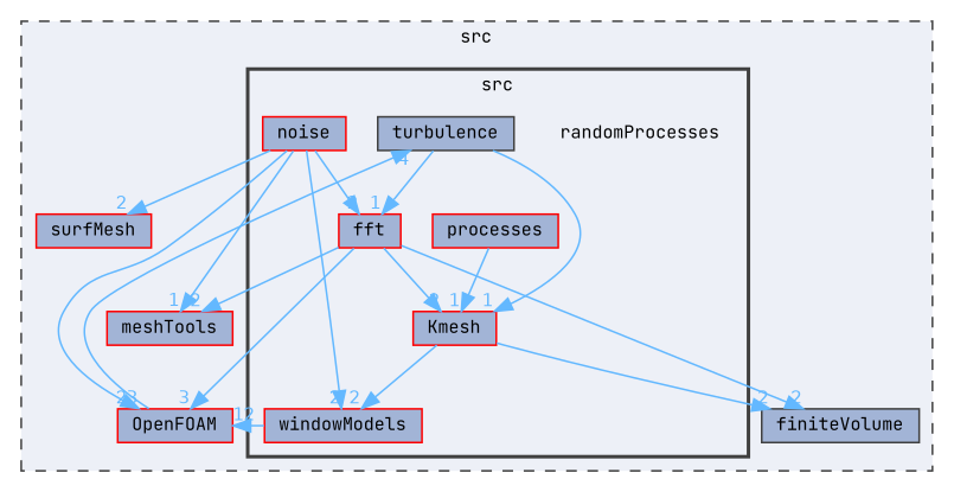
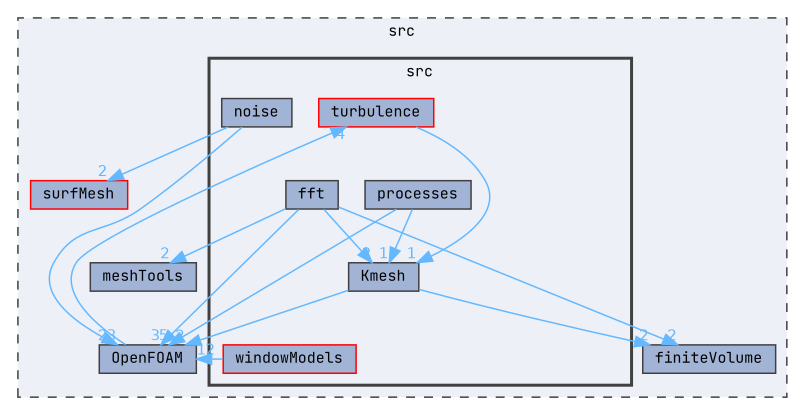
  digraph {
    compound=true
    fontname="JetBrains Mono"
    node [fontname="JetBrains Mono" fontsize=10 shape=box color=grey25 fillcolor="#a2b4d6" style=filled]
    edge [color=steelblue1 fontcolor=steelblue1 fontname="JetBrains Mono" fontsize=10 headlabel=2 labeldistance=1.5 labelfontname=Helvetica labelfontsize=10]
-   n1 [height=0.2 label=randomProcesses shape=plaintext width=0.4 color="" fillcolor="" style=""]
-   n2 [color=red height=0.2 label=fft width=0.4]
-   n3 [color=red height=0.2 label=Kmesh width=0.4]
-   n4 [color=red height=0.2 label=noise width=0.4]
-   n5 [color=red height=0.2 label=processes width=0.4]
-   n6 [height=0.2 label=turbulence width=0.4]
+   n2 [height=0.2 label=fft width=0.4]
+   n3 [height=0.2 label=Kmesh width=0.4]
+   n4 [height=0.2 label=noise width=0.4]
+   n5 [height=0.2 label=processes width=0.4]
+   n6 [color=red height=0.2 label=turbulence width=0.4]
    n7 [color=red height=0.2 label=windowModels width=0.4]
    n8 [height=0.2 label=finiteVolume width=0.4]
-   n9 [color=red height=0.2 label=meshTools width=0.4]
-   n10 [color=red height=0.2 label=OpenFOAM width=0.4]
+   n9 [height=0.2 label=meshTools width=0.4]
+   n10 [height=0.2 label=OpenFOAM width=0.4]
    n11 [color=red height=0.2 label=surfMesh width=0.4]
    subgraph cluster_1 {
      bgcolor="#edf0f7"
      fontsize=10
      label=src
      pencolor=grey25
      style="filled,dashed"
      n8
      n9
      n10
      n11
      subgraph cluster_2 {
        bgcolor="#edf0f7"
        fontsize=10
        label=src
        pencolor=grey25
        style="filled,bold"
-       n1
        n2
        n3
        n4
        n5
        n6
        n7
      }
    }
    n2 -> n3
    n2 -> n8
    n2 -> n9
    n2 -> n10 [headlabel=3]
    n3 -> n8
-   n3 -> n7
-   n4 -> n2
-   n4 -> n7
-   n4 -> n9 [headlabel=1]
+   n3 -> n10
    n4 -> n10 [headlabel=23]
    n4 -> n11
    n5 -> n3 [headlabel=1]
-   n6 -> n2 [headlabel=1]
+   n5 -> n10 [headlabel=5]
    n6 -> n3 [headlabel=1]
    n7 -> n10 [headlabel=12]
    n10 -> n6 [headlabel=4]
  }
